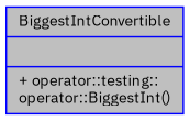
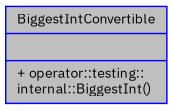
  digraph {
    fontname="IBM Plex Sans"
-   n1 [color=blue fillcolor=grey75 fontcolor=black fontname="IBM Plex Sans" fontsize=10 height=0.2 label="{BiggestIntConvertible\n||+ operator::testing::\loperator::BiggestInt()\l}" shape=record style=filled width=0.4]
+   n1 [color=blue fillcolor=grey75 fontcolor=black fontname="IBM Plex Sans" fontsize=10 height=0.2 label="{BiggestIntConvertible\n||+ operator::testing::\linternal::BiggestInt()\l}" shape=record style=filled width=0.4]
  }
